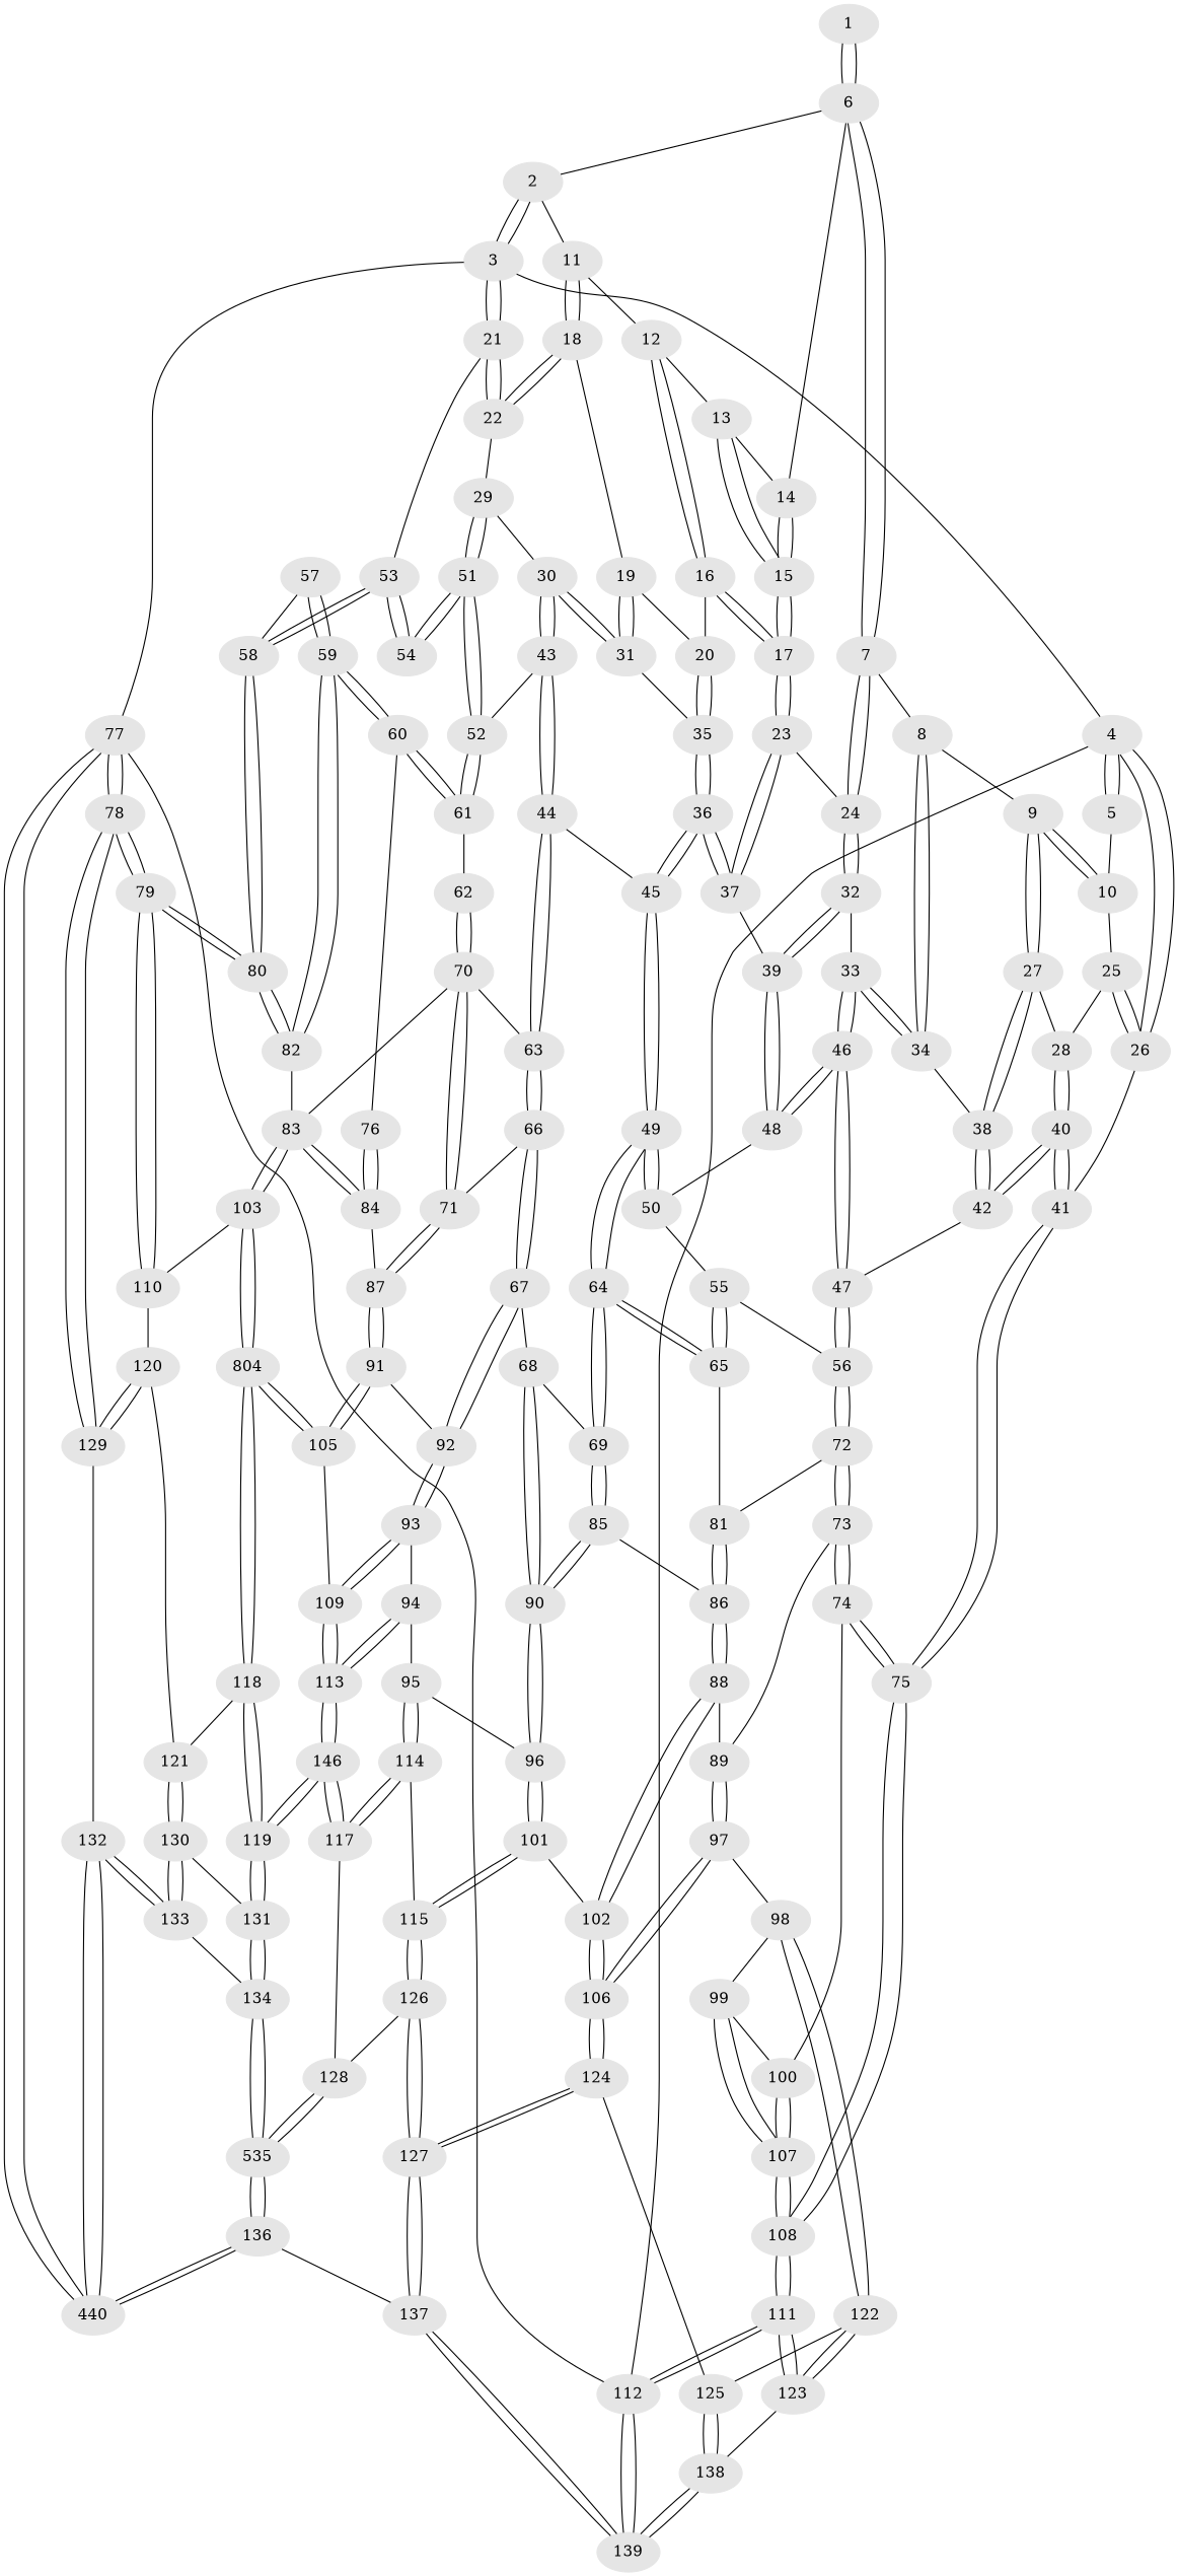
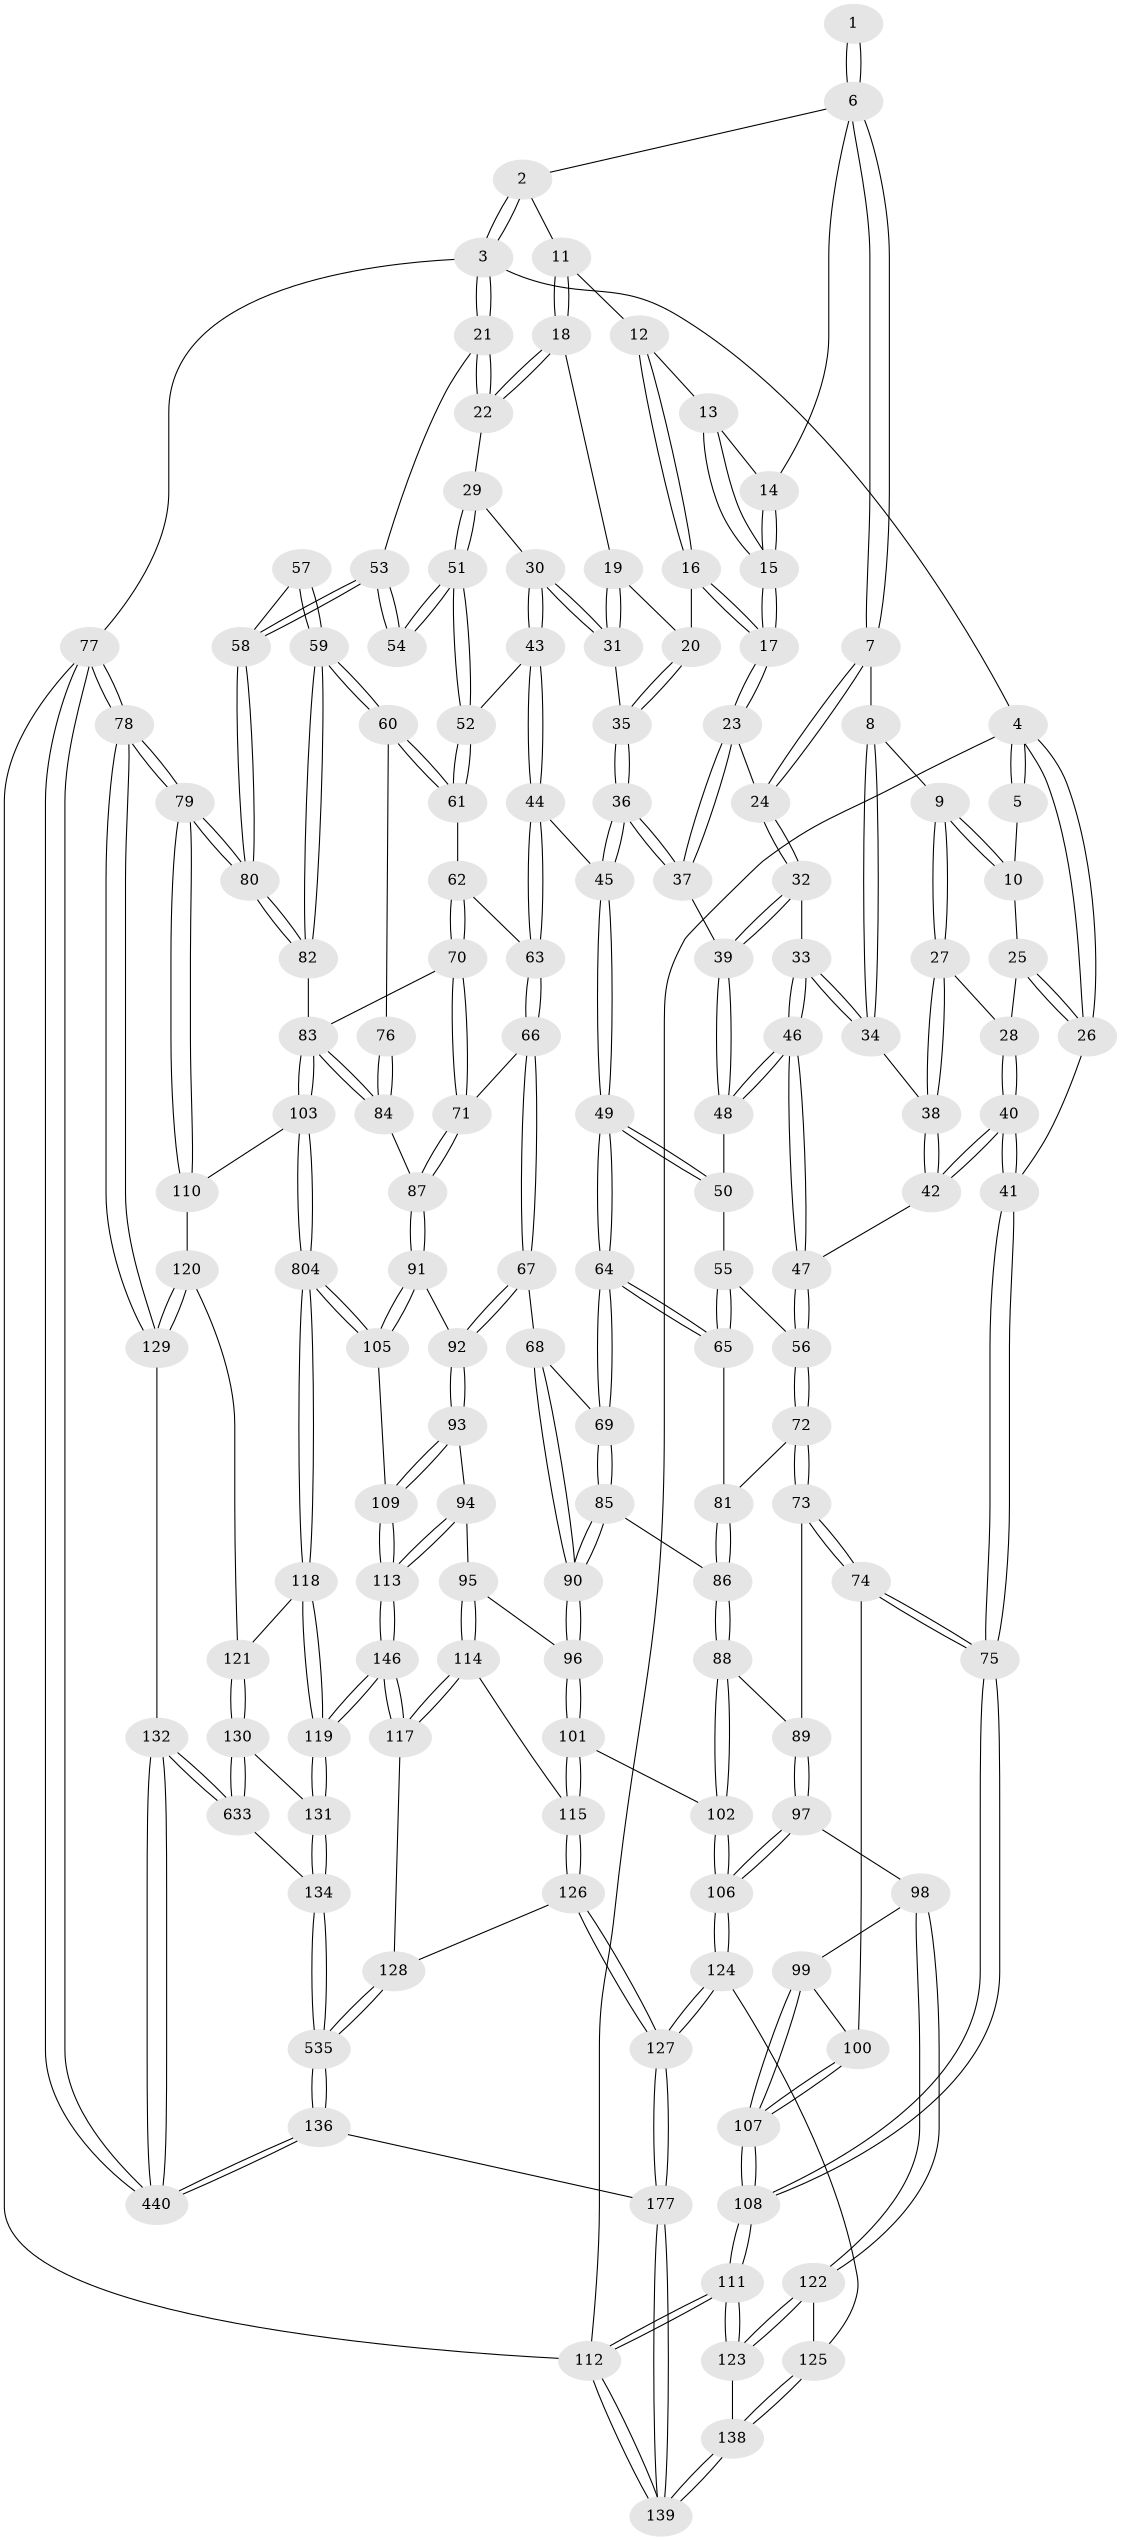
  graph {
    node [color=gray90 style=filled]
    1
    6
    2
    3
    11
    7
    14
    4
    21
    77
    12
    18
    5
    26
    112
    22
    53
    78
    n19 [label=440]
    10
    41
    139
    25
    8
    24
    15
    9
    34
    32
    27
    38
    28
    13
    16
    19
    17
    20
    23
    35
    37
    31
    29
    36
    54
    58
    30
    51
    39
    33
    40
    75
    42
    43
    52
    44
    46
    48
    47
    45
    49
    50
    108
    56
    63
    61
    66
    64
    72
    55
    65
    69
    62
    80
    81
    73
    57
    59
    60
    82
    76
    83
    84
    70
    71
    67
    85
    86
    68
    92
    87
    90
    93
    96
    91
    74
    89
    100
    97
    107
    111
    79
    129
    110
    132
    120
    88
    103
    n108 [label=804]
    102
    105
    106
    98
    101
    109
    94
    95
    113
    114
    n119 [label=146]
    115
    117
    99
    122
    124
    123
    125
    126
    118
    119
    121
    127
    138
    128
    131
    n135 [label=535]
    130
    134
-   133
-   137
+   133 [label=633]
+   137 [label=177]
    136
    1 -- 6
    1 -- 6
    6 -- 2
    6 -- 7
    6 -- 7
    6 -- 14
    2 -- 3
    2 -- 3
    2 -- 11
    3 -- 4
    3 -- 21
    3 -- 21
    3 -- 77
    11 -- 12
    11 -- 18
    11 -- 18
    7 -- 8
    7 -- 24
    7 -- 24
    14 -- 15
    14 -- 15
    4 -- 5
    4 -- 5
    4 -- 26
    4 -- 26
    4 -- 112
    21 -- 22
    21 -- 22
    21 -- 53
    77 -- 112
    77 -- 78
    77 -- 78
    77 -- n19
    77 -- n19
    12 -- 13
    12 -- 16
    12 -- 16
    18 -- 22
    18 -- 22
    18 -- 19
    5 -- 10
    26 -- 41
    112 -- 139
    112 -- 139
    22 -- 29
    53 -- 54
    53 -- 54
    53 -- 58
    53 -- 58
    78 -- 79
    78 -- 79
    78 -- 129
    78 -- 129
    10 -- 25
    41 -- 75
    41 -- 75
    25 -- 26
    25 -- 26
    25 -- 28
    8 -- 9
    8 -- 34
    8 -- 34
    24 -- 32
    24 -- 32
    15 -- 17
    15 -- 17
    9 -- 10
    9 -- 10
    9 -- 27
    9 -- 27
    34 -- 38
    32 -- 39
    32 -- 39
    32 -- 33
    27 -- 38
    27 -- 38
    27 -- 28
    38 -- 42
    38 -- 42
    28 -- 40
    28 -- 40
    13 -- 14
    13 -- 15
    13 -- 15
    16 -- 17
    16 -- 17
    16 -- 20
    19 -- 20
    19 -- 31
    19 -- 31
    17 -- 23
    17 -- 23
    20 -- 35
    20 -- 35
    23 -- 24
    23 -- 37
    23 -- 37
    35 -- 36
    35 -- 36
    37 -- 39
    31 -- 35
    29 -- 30
    29 -- 51
    29 -- 51
    36 -- 37
    36 -- 37
    36 -- 45
    36 -- 45
    58 -- 80
    58 -- 80
    30 -- 31
    30 -- 31
    30 -- 43
    30 -- 43
    51 -- 54
    51 -- 54
    51 -- 52
    51 -- 52
    39 -- 48
    39 -- 48
    33 -- 34
    33 -- 34
    33 -- 46
    33 -- 46
    40 -- 41
    40 -- 41
    40 -- 42
    40 -- 42
    75 -- 108
    75 -- 108
    42 -- 47
    43 -- 52
    43 -- 44
    43 -- 44
    52 -- 61
    52 -- 61
    44 -- 45
    44 -- 63
    44 -- 63
    46 -- 48
    46 -- 48
    46 -- 47
    46 -- 47
    48 -- 50
    47 -- 56
    47 -- 56
    45 -- 49
    45 -- 49
    49 -- 50
    49 -- 50
    49 -- 64
    49 -- 64
    50 -- 55
    108 -- 111
    108 -- 111
    56 -- 72
    56 -- 72
    63 -- 66
    63 -- 66
    61 -- 62
    66 -- 71
    66 -- 67
    66 -- 67
    64 -- 65
    64 -- 65
    64 -- 69
    64 -- 69
    72 -- 81
    72 -- 73
    72 -- 73
    55 -- 56
    55 -- 65
    55 -- 65
    65 -- 81
    69 -- 85
    69 -- 85
-   70 -- 63
+   62 -- 63
    62 -- 70
    62 -- 70
    80 -- 82
    80 -- 82
    81 -- 86
    81 -- 86
    73 -- 74
    73 -- 74
    73 -- 89
    57 -- 58
    57 -- 59
    57 -- 59
    59 -- 60
    59 -- 60
    59 -- 82
    59 -- 82
    60 -- 61
    60 -- 61
    60 -- 76
    82 -- 83
    76 -- 84
    76 -- 84
    83 -- 84
    83 -- 84
    83 -- 103
    83 -- 103
    84 -- 87
    70 -- 83
    70 -- 71
    70 -- 71
    71 -- 87
    71 -- 87
    67 -- 68
    67 -- 92
    67 -- 92
    85 -- 86
    85 -- 90
    85 -- 90
    86 -- 88
    86 -- 88
    68 -- 69
    68 -- 90
    68 -- 90
    92 -- 93
    92 -- 93
    87 -- 91
    87 -- 91
    90 -- 96
    90 -- 96
    93 -- 109
    93 -- 109
    93 -- 94
    96 -- 101
    96 -- 101
    91 -- 92
    91 -- 105
    91 -- 105
    74 -- 75
    74 -- 75
    74 -- 100
    89 -- 97
    89 -- 97
    100 -- 107
    100 -- 107
    97 -- 106
    97 -- 106
    97 -- 98
    107 -- 108
    107 -- 108
    111 -- 112
    111 -- 112
    111 -- 123
    111 -- 123
    79 -- 80
    79 -- 80
    79 -- 110
    79 -- 110
    129 -- 132
    110 -- 120
    132 -- n19
    132 -- n19
    132 -- 133
    132 -- 133
    120 -- 129
    120 -- 129
    120 -- 121
    88 -- 89
    88 -- 102
    88 -- 102
    103 -- 110
    103 -- n108
    103 -- n108
    n108 -- 105
    n108 -- 105
    n108 -- 118
    n108 -- 118
    102 -- 106
    102 -- 106
    105 -- 109
    106 -- 124
    106 -- 124
    98 -- 99
    98 -- 122
    98 -- 122
    101 -- 102
    101 -- 115
    101 -- 115
    109 -- 113
    109 -- 113
    94 -- 95
    94 -- 113
    94 -- 113
    95 -- 96
    95 -- 114
    95 -- 114
    113 -- n119
    113 -- n119
    114 -- 115
    114 -- 117
    114 -- 117
    n119 -- 117
    n119 -- 117
    n119 -- 119
    n119 -- 119
    115 -- 126
    115 -- 126
    117 -- 128
    99 -- 100
    99 -- 107
    99 -- 107
    122 -- 123
    122 -- 123
    122 -- 125
    124 -- 125
    124 -- 127
    124 -- 127
    123 -- 138
    125 -- 138
    125 -- 138
    126 -- 127
    126 -- 127
    126 -- 128
    118 -- 119
    118 -- 119
    118 -- 121
    119 -- 131
    119 -- 131
    121 -- 130
    121 -- 130
    127 -- 137
    127 -- 137
    138 -- 139
    138 -- 139
    128 -- n135
    128 -- n135
    131 -- 134
    131 -- 134
    n135 -- 136
    n135 -- 136
    130 -- 131
    130 -- 133
    130 -- 133
    134 -- n135
    134 -- n135
    133 -- 134
    137 -- 139
    137 -- 139
    136 -- n19
    136 -- n19
    136 -- 137
  }
